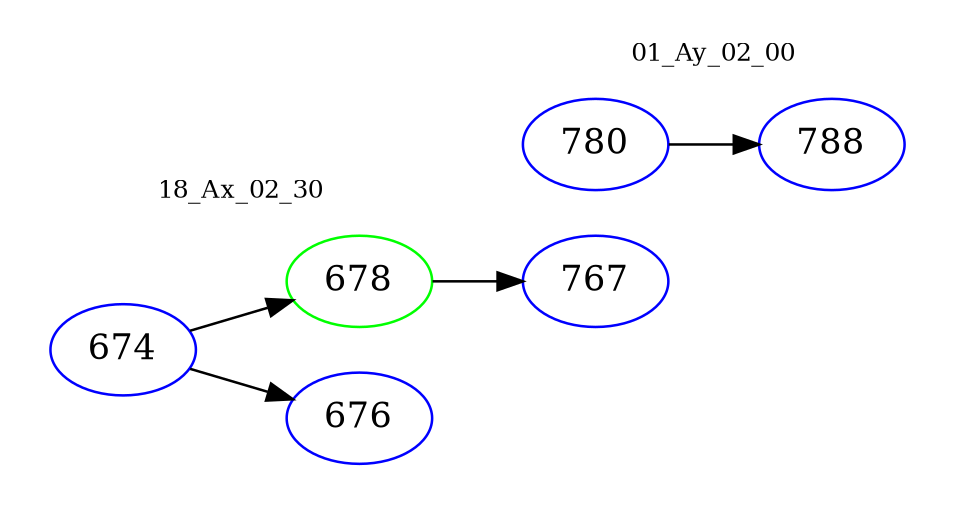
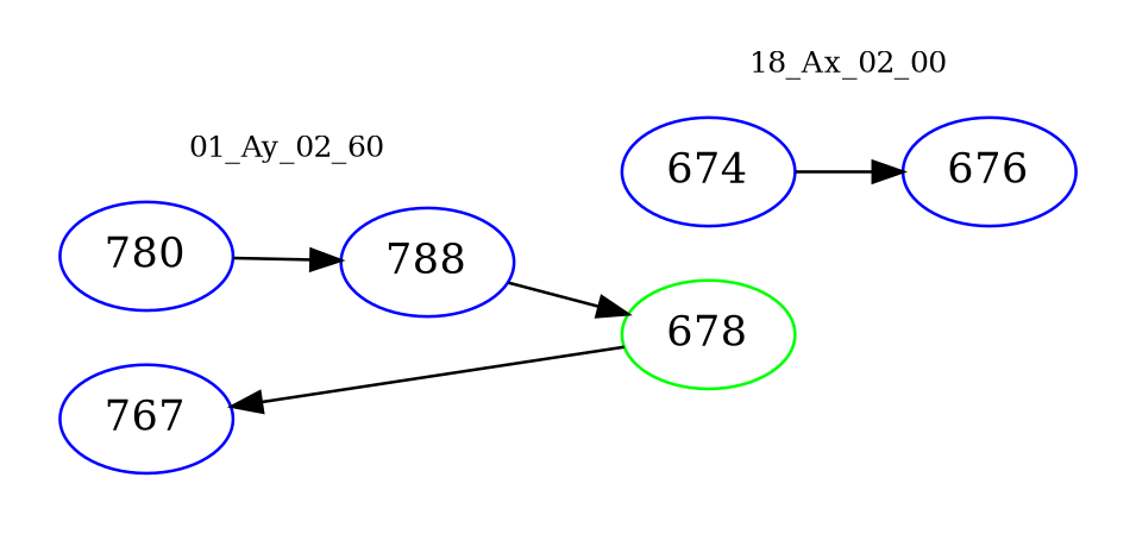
  digraph {
    rankdir=LR
    node [color=blue]
    edge [color=black]
    n1 [label=674]
    n2 [label=676]
    n3 [color=green label=678]
    n4 [label=780]
    n5 [label=767]
    n6 [label=788]
    subgraph cluster_1 {
      color=white
      fontsize=10
-     label="18_Ax_02_30"
+     label="18_Ax_02_00"
      n1
      n2
      n3
    }
    subgraph cluster_2 {
      color=white
      fontsize=10
-     label="01_Ay_02_00"
+     label="01_Ay_02_60"
      n4
      n5
      n6
    }
    n1 -> n2
-   n1 -> n3
+   n6 -> n3
    n3 -> n5
    n4 -> n6
  }
